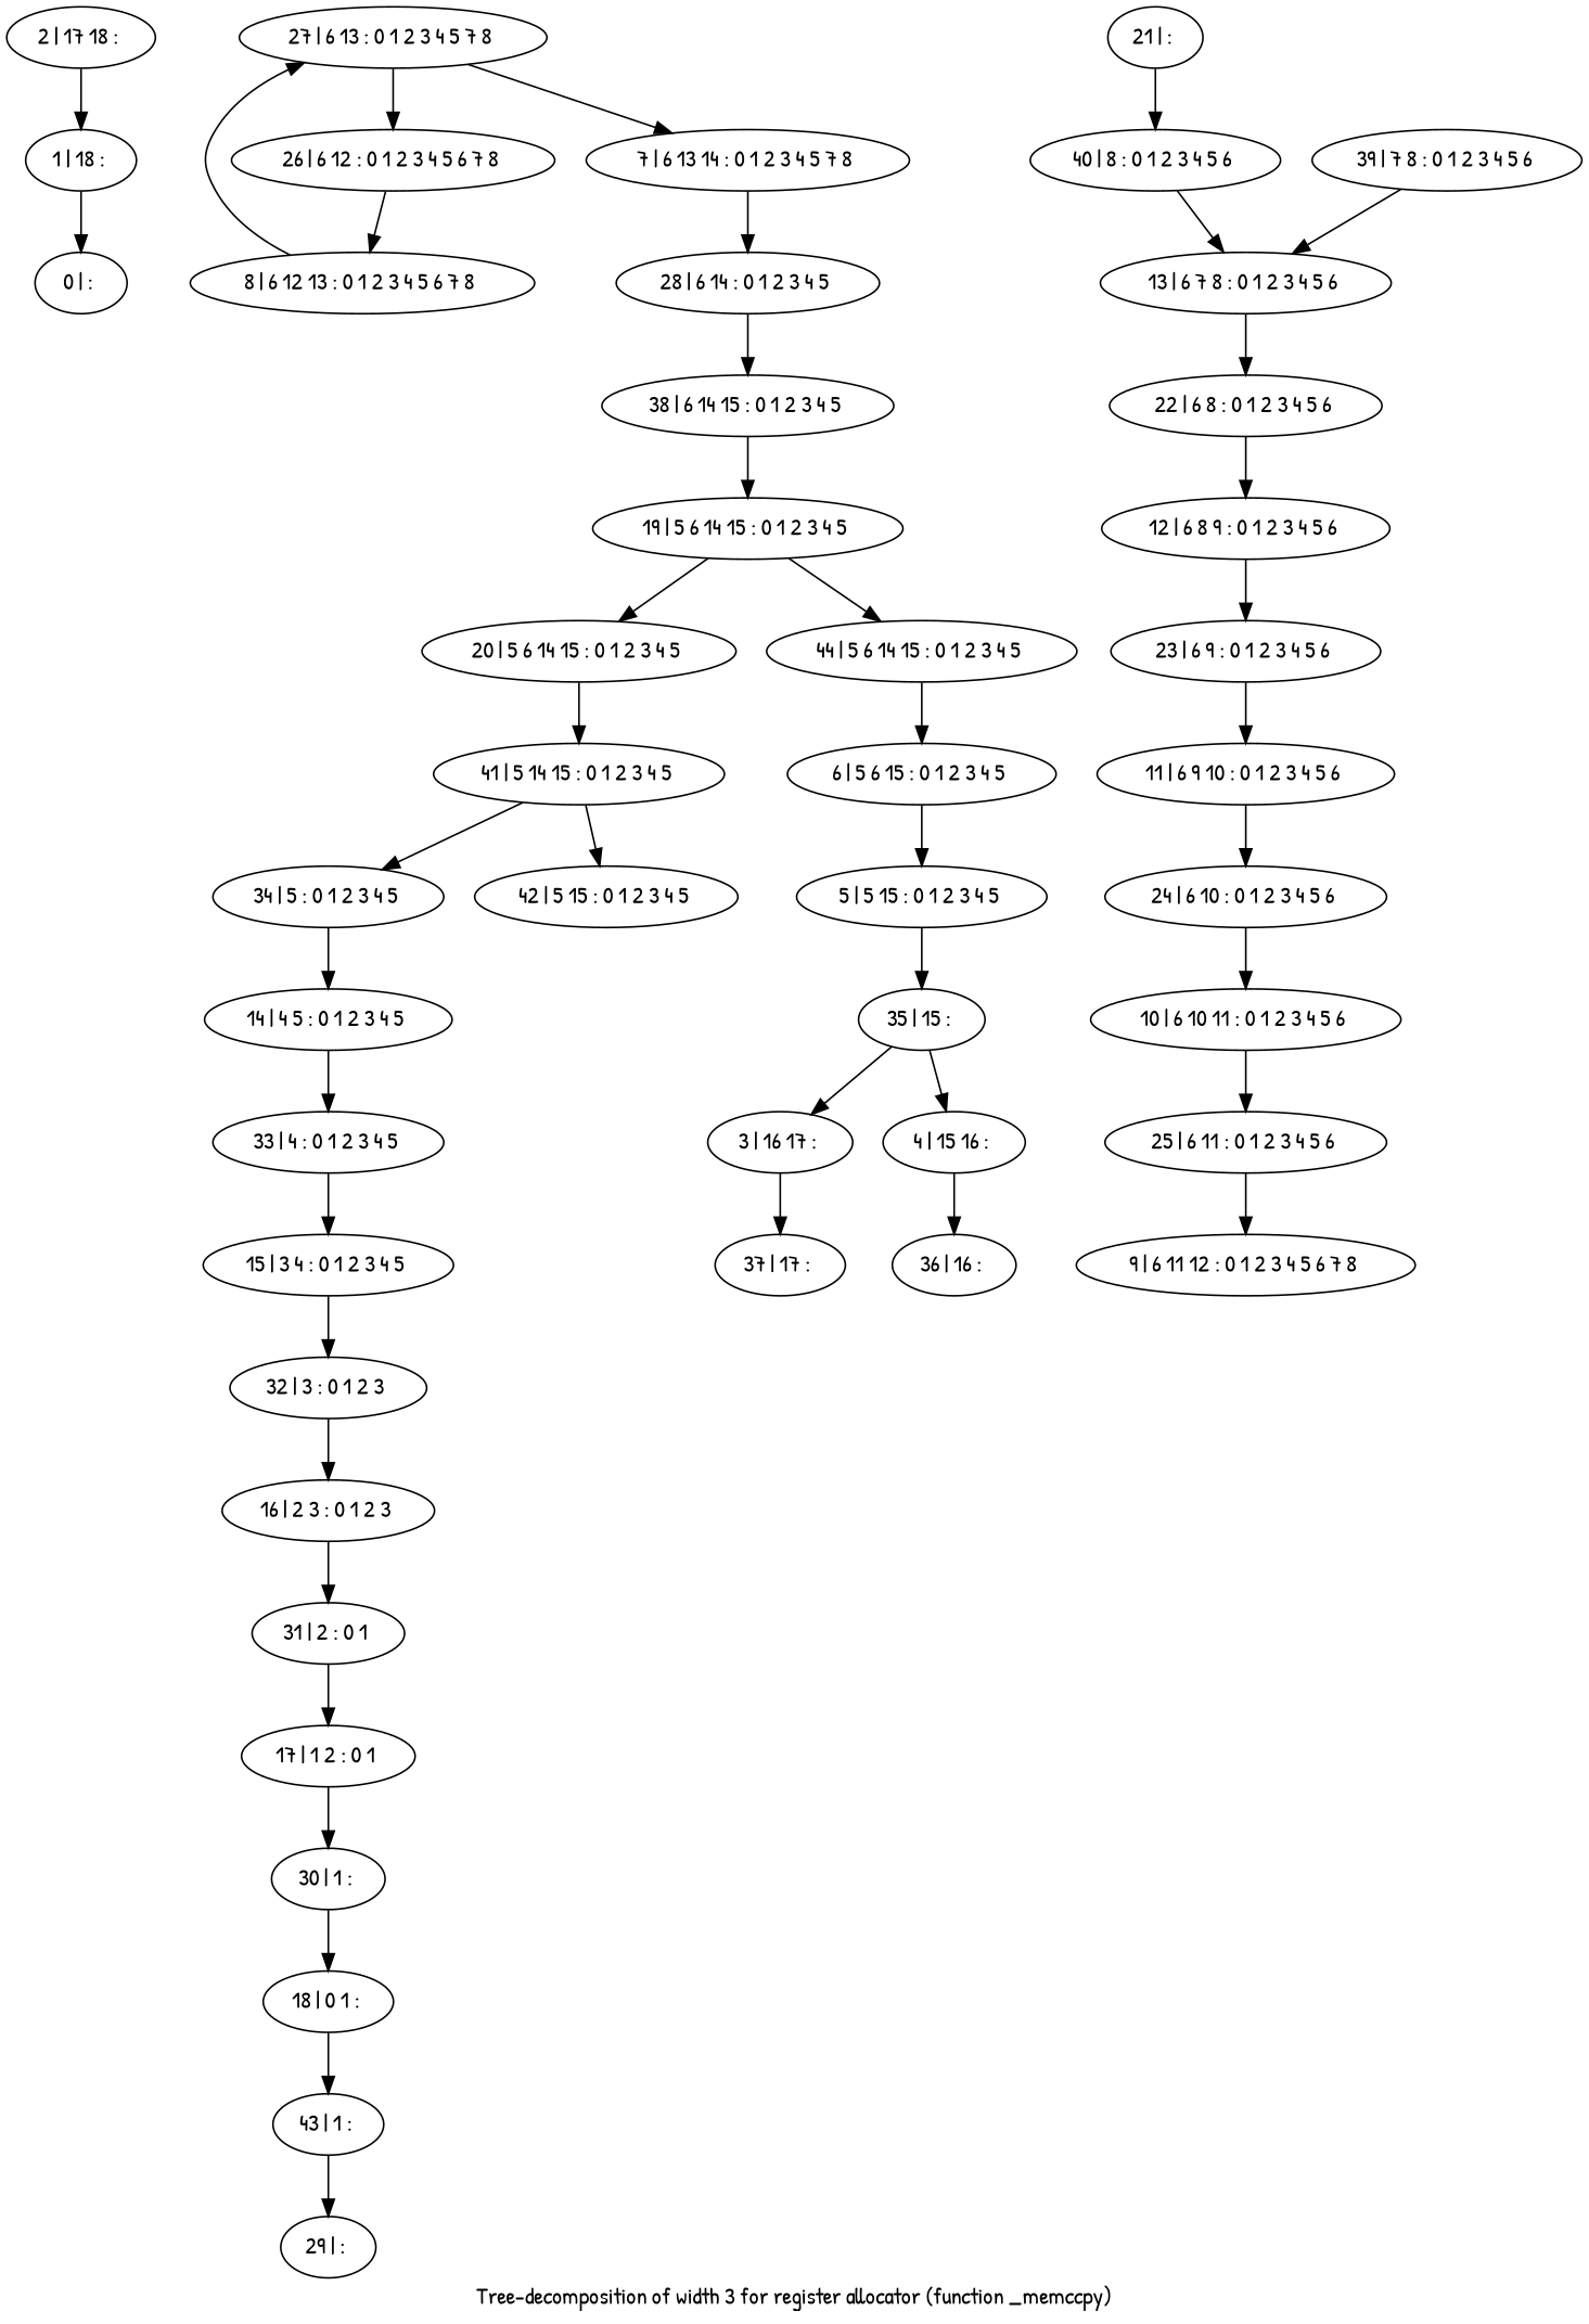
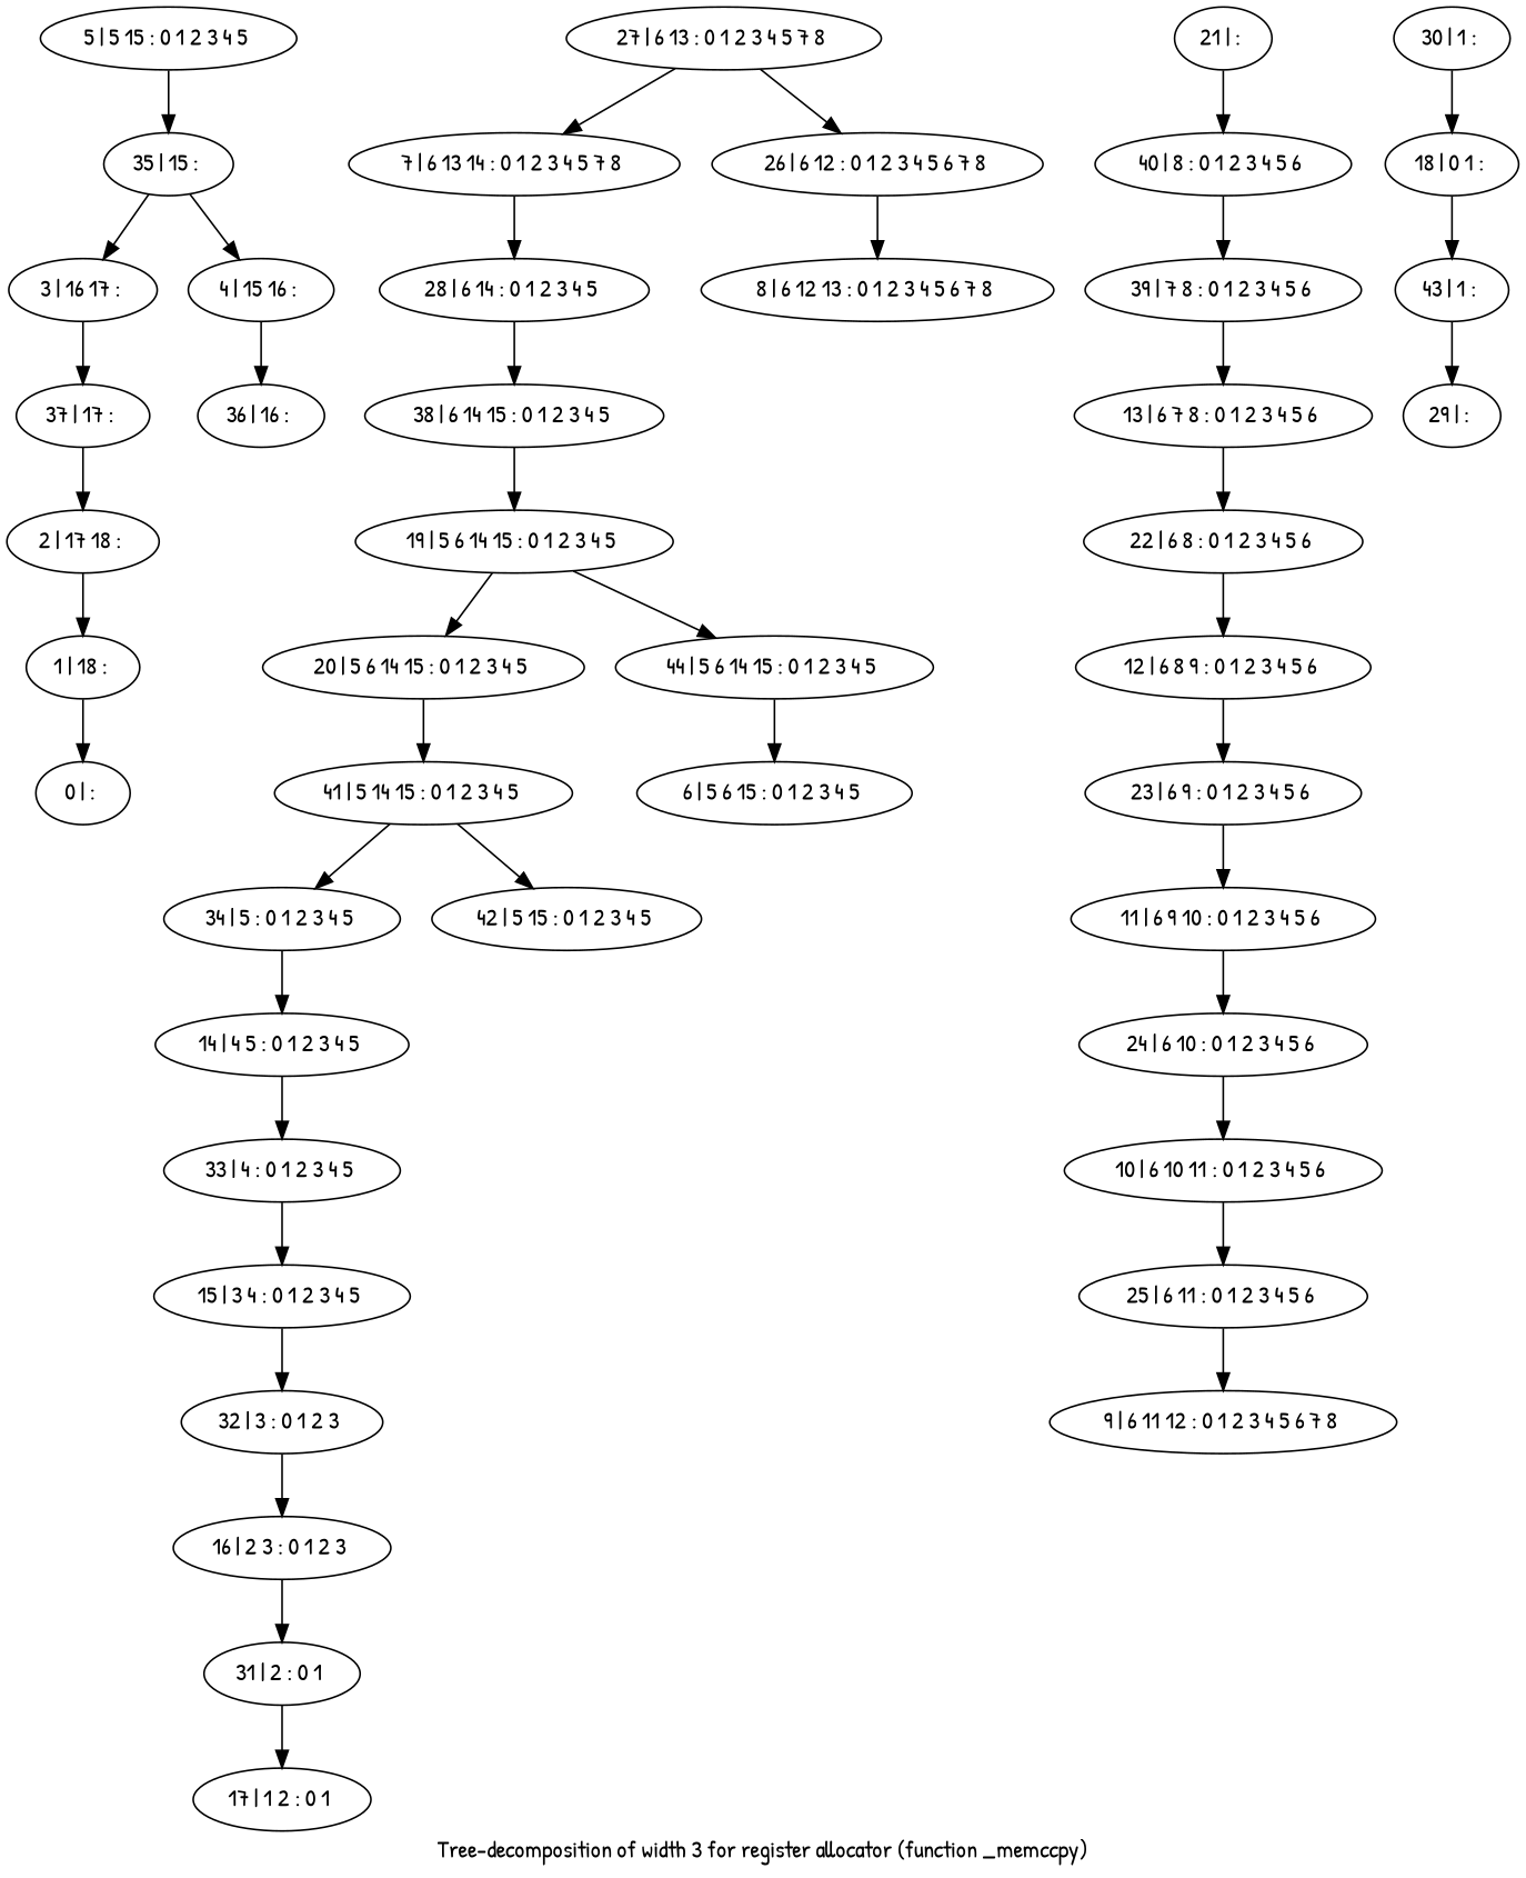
  digraph {
    fontname="Patrick Hand"
    label="Tree-decomposition of width 3 for register allocator (function _memccpy)"
    node [fontname="Patrick Hand"]
    edge [fontname="Patrick Hand"]
    n1 [label="0 | : "]
    n2 [label="1 | 18 : "]
    n3 [label="2 | 17 18 : "]
    n4 [label="3 | 16 17 : "]
    n5 [label="37 | 17 : "]
    n6 [label="4 | 15 16 : "]
    n7 [label="36 | 16 : "]
    n8 [label="5 | 5 15 : 0 1 2 3 4 5 "]
    n9 [label="35 | 15 : "]
    n10 [label="6 | 5 6 15 : 0 1 2 3 4 5 "]
    n11 [label="7 | 6 13 14 : 0 1 2 3 4 5 7 8 "]
    n12 [label="28 | 6 14 : 0 1 2 3 4 5 "]
    n13 [label="38 | 6 14 15 : 0 1 2 3 4 5 "]
    n14 [label="8 | 6 12 13 : 0 1 2 3 4 5 6 7 8 "]
    n15 [label="27 | 6 13 : 0 1 2 3 4 5 7 8 "]
    n16 [label="26 | 6 12 : 0 1 2 3 4 5 6 7 8 "]
    n17 [label="9 | 6 11 12 : 0 1 2 3 4 5 6 7 8 "]
    n18 [label="10 | 6 10 11 : 0 1 2 3 4 5 6 "]
    n19 [label="25 | 6 11 : 0 1 2 3 4 5 6 "]
    n20 [label="11 | 6 9 10 : 0 1 2 3 4 5 6 "]
    n21 [label="24 | 6 10 : 0 1 2 3 4 5 6 "]
    n22 [label="12 | 6 8 9 : 0 1 2 3 4 5 6 "]
    n23 [label="23 | 6 9 : 0 1 2 3 4 5 6 "]
    n24 [label="13 | 6 7 8 : 0 1 2 3 4 5 6 "]
    n25 [label="22 | 6 8 : 0 1 2 3 4 5 6 "]
    n26 [label="14 | 4 5 : 0 1 2 3 4 5 "]
    n27 [label="33 | 4 : 0 1 2 3 4 5 "]
    n28 [label="15 | 3 4 : 0 1 2 3 4 5 "]
    n29 [label="32 | 3 : 0 1 2 3 "]
    n30 [label="16 | 2 3 : 0 1 2 3 "]
    n31 [label="31 | 2 : 0 1 "]
    n32 [label="17 | 1 2 : 0 1 "]
    n33 [label="30 | 1 : "]
    n34 [label="18 | 0 1 : "]
    n35 [label="43 | 1 : "]
    n36 [label="29 | : "]
    n37 [label="19 | 5 6 14 15 : 0 1 2 3 4 5 "]
    n38 [label="20 | 5 6 14 15 : 0 1 2 3 4 5 "]
    n39 [label="44 | 5 6 14 15 : 0 1 2 3 4 5 "]
    n40 [label="41 | 5 14 15 : 0 1 2 3 4 5 "]
    n41 [label="34 | 5 : 0 1 2 3 4 5 "]
    n42 [label="42 | 5 15 : 0 1 2 3 4 5 "]
    n43 [label="21 | : "]
    n44 [label="40 | 8 : 0 1 2 3 4 5 6 "]
    n45 [label="39 | 7 8 : 0 1 2 3 4 5 6 "]
    n2 -> n1
    n3 -> n2
    n4 -> n5
+   n5 -> n3
    n6 -> n7
    n8 -> n9
    n9 -> n4
    n9 -> n6
-   n10 -> n8
    n11 -> n12
    n12 -> n13
    n13 -> n37
-   n14 -> n15
    n15 -> n11
    n15 -> n16
    n16 -> n14
    n18 -> n19
    n19 -> n17
    n20 -> n21
    n21 -> n18
    n22 -> n23
    n23 -> n20
    n24 -> n25
    n25 -> n22
    n26 -> n27
    n27 -> n28
    n28 -> n29
    n29 -> n30
    n30 -> n31
    n31 -> n32
-   n32 -> n33
    n33 -> n34
    n34 -> n35
    n35 -> n36
    n37 -> n38
    n37 -> n39
    n38 -> n40
    n39 -> n10
    n40 -> n41
    n40 -> n42
    n41 -> n26
    n43 -> n44
-   n44 -> n24
+   n44 -> n45
    n45 -> n24
  }
